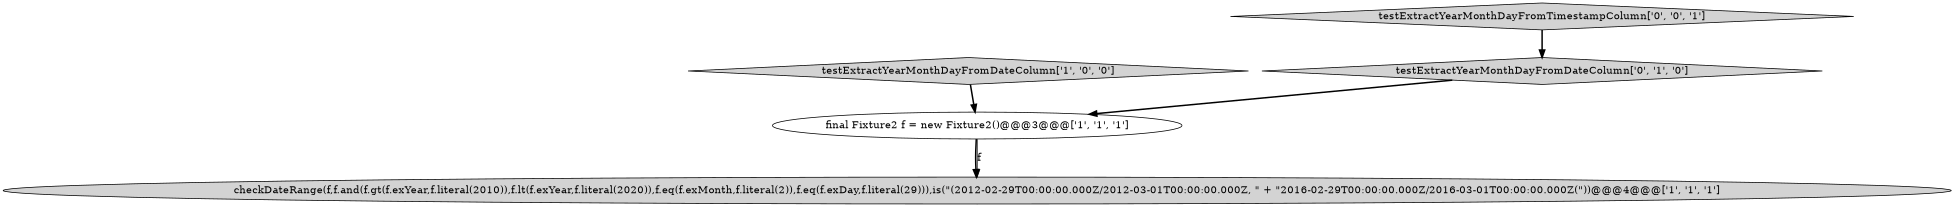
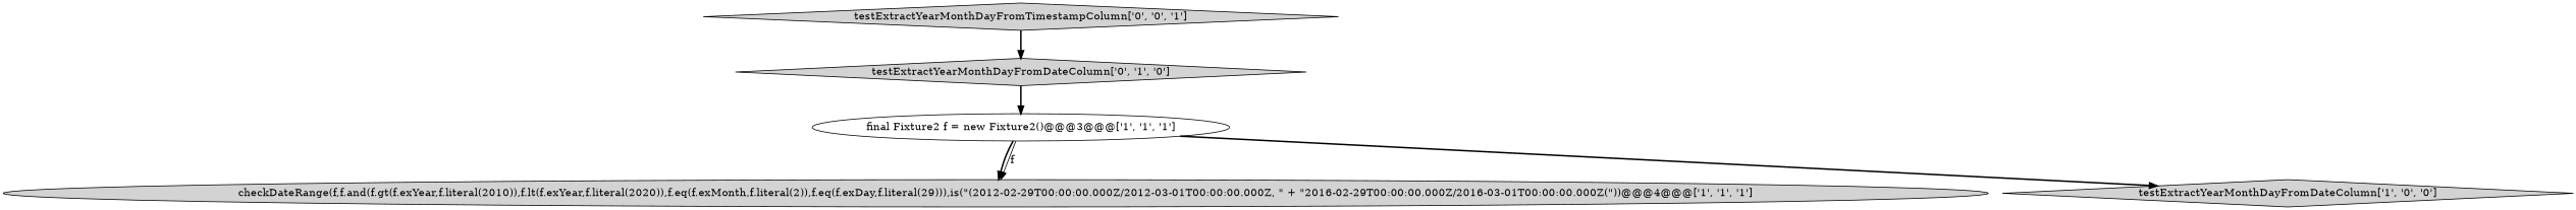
  digraph {
    node [fillcolor=lightgray shape=diamond style=filled]
    edge [style=bold]
    n1 [label="testExtractYearMonthDayFromDateColumn['0', '1', '0']"]
    n2 [fillcolor=white label="final Fixture2 f = new Fixture2()@@@3@@@['1', '1', '1']" shape=ellipse]
    n3 [label="checkDateRange(f,f.and(f.gt(f.exYear,f.literal(2010)),f.lt(f.exYear,f.literal(2020)),f.eq(f.exMonth,f.literal(2)),f.eq(f.exDay,f.literal(29))),is(\"(2012-02-29T00:00:00.000Z/2012-03-01T00:00:00.000Z, \" + \"2016-02-29T00:00:00.000Z/2016-03-01T00:00:00.000Z(\"))@@@4@@@['1', '1', '1']" shape=ellipse]
    n4 [label="testExtractYearMonthDayFromTimestampColumn['0', '0', '1']"]
    n5 [label="testExtractYearMonthDayFromDateColumn['1', '0', '0']"]
    n1 -> n2
    n2 -> n3
    n2 -> n3 [label=f style=solid]
    n4 -> n1
-   n5 -> n2
+   n2 -> n5
  }
